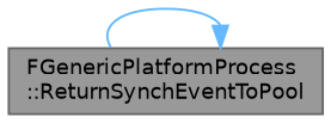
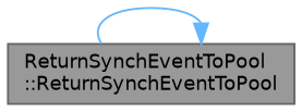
  digraph {
    rankdir=LR
-   n1 [color=gray40 fillcolor=grey60 fontcolor=black fontname=Helvetica fontsize=10 height=0.2 label="FGenericPlatformProcess\l::ReturnSynchEventToPool" shape=box style=filled width=0.4]
+   n1 [color=gray40 fillcolor=grey60 fontcolor=black fontname=Helvetica fontsize=10 height=0.2 label="ReturnSynchEventToPool\l::ReturnSynchEventToPool" shape=box style=filled width=0.4]
    n1 -> n1 [color=steelblue1 fontname=Helvetica fontsize=10 labelfontname=Helvetica labelfontsize=10 style=solid]
  }
